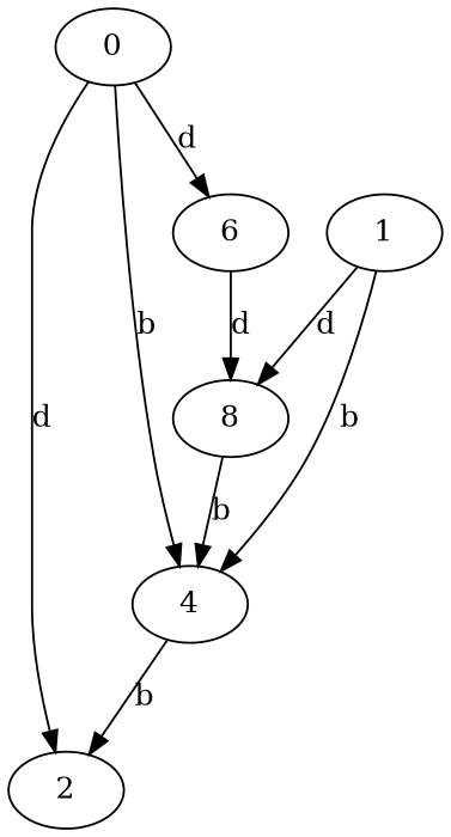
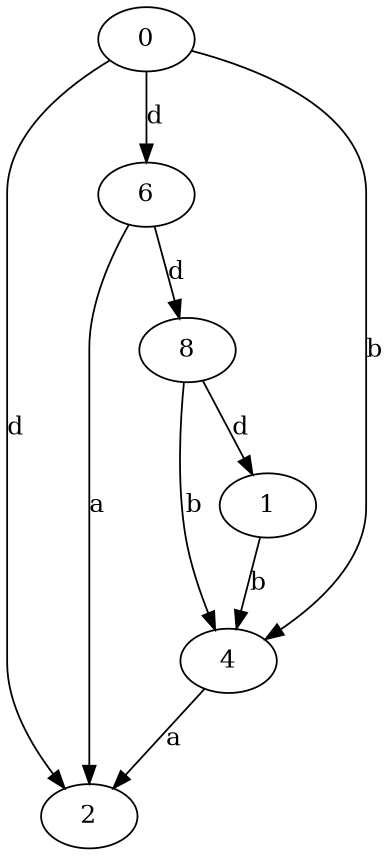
  strict digraph {
    0
    2
    4
    6
    8
    1
    0 -> 2 [label=d]
    0 -> 4 [label=b]
    0 -> 6 [label=d]
-   4 -> 2 [label=b]
+   4 -> 2 [label=a]
+   6 -> 2 [label=a]
    6 -> 8 [label=d]
    8 -> 4 [label=b]
    1 -> 4 [label=b]
-   1 -> 8 [label=d]
+   8 -> 1 [label=d]
  }
